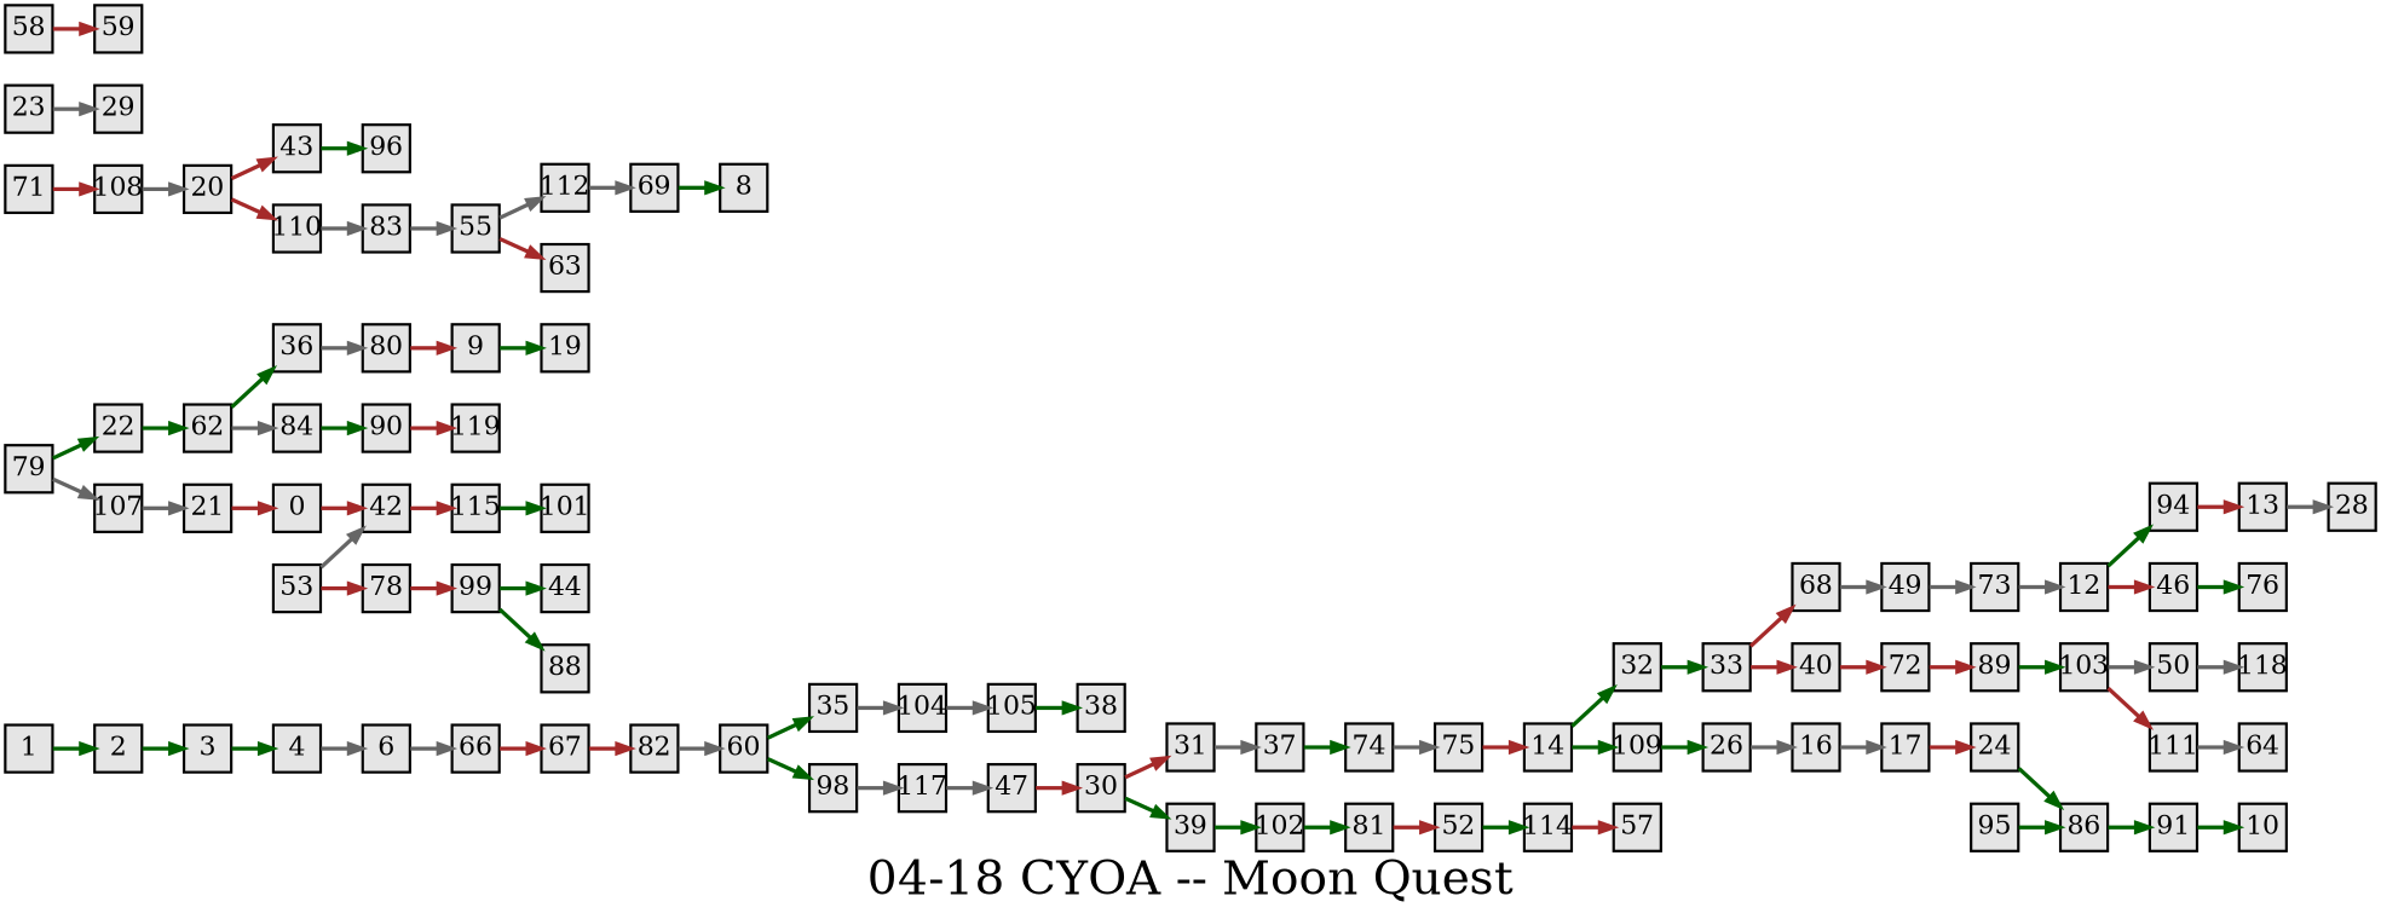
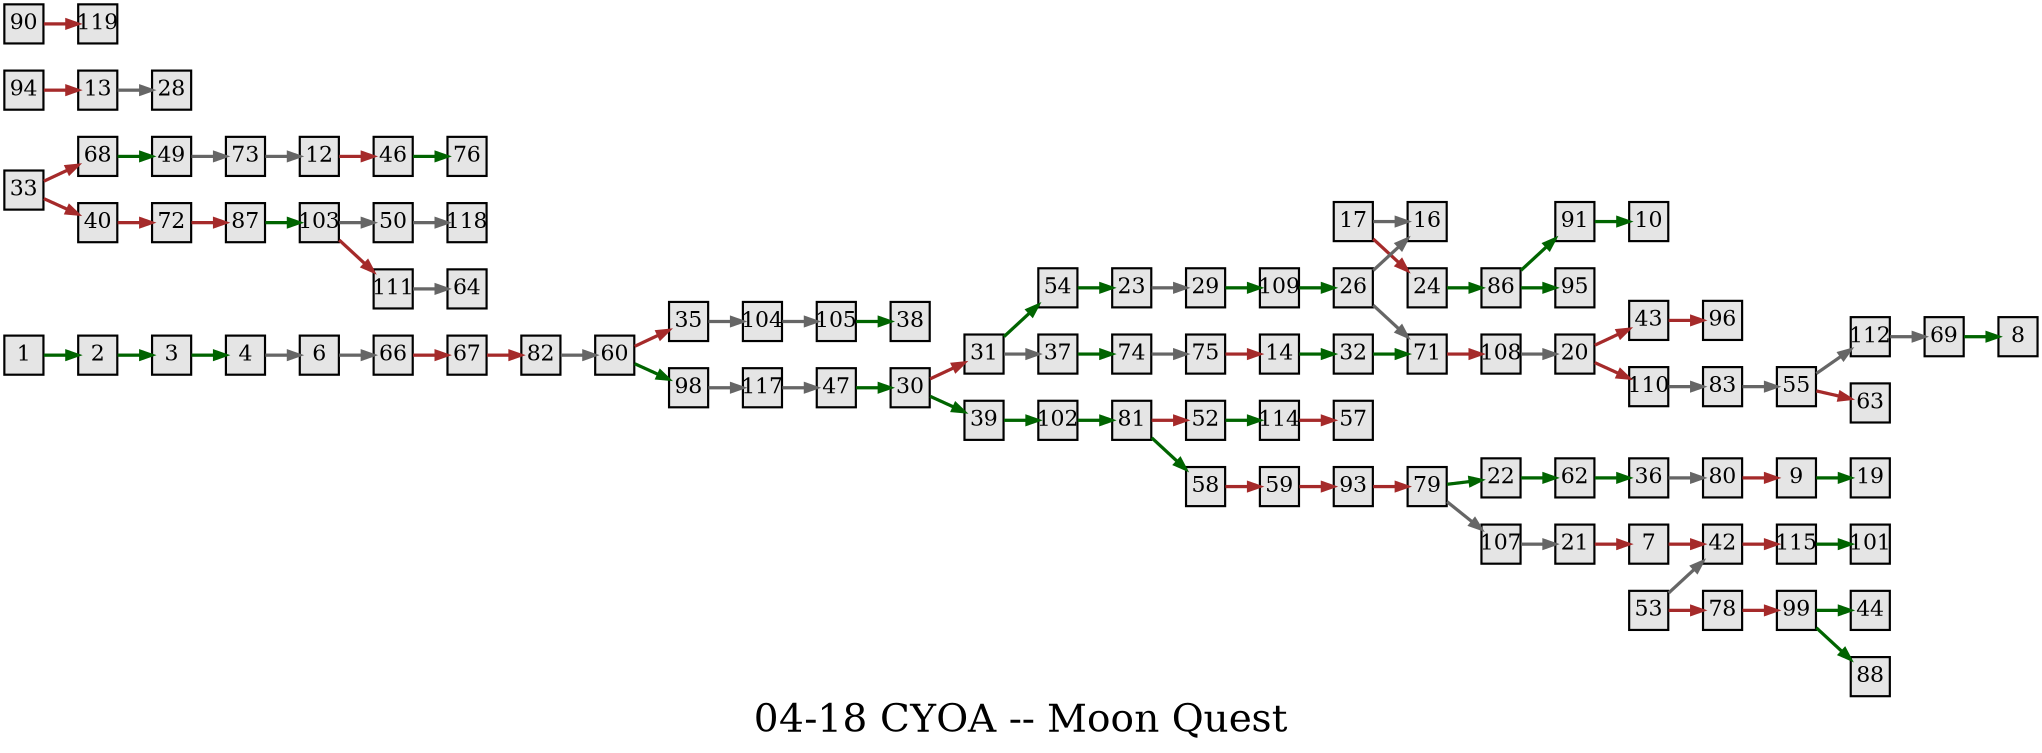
  digraph {
    fontsize=36
    label="04-18 CYOA -- Moon Quest"
    nodesep=0.35
    ordering=out
    rankdir=LR
    ranksep=0.45
    node [fillcolor=grey90 fixedsize=true fontsize=20 labelfloat=true margin="0,0" penwidth=2 regular=true shape=rect style=filled]
    edge [color=darkgreen fontsize=12 labelfloat=true penwidth=3]
    1
    2
    3
    4
    6
    66
    67
    82
-   7 [label=0]
+   7
    42
    115
    53
    78
    101
    9
    19
    12
    94
    46
    13
    76
    28
    14
    32
    33
    68
    40
    16
    17
    24
    86
    91
    95
    20
    43
    110
    96
    83
    55
    21
    22
    62
    36
-   84
    80
    90
    23
    29
    109
    26
    10
    71
    108
    30
    31
    39
+   54
    37
    74
    75
    49
    72
    73
-   87 [label=89]
+   87
    35
    104
    105
    38
    102
    81
    52
    58
    103
    99
    47
    50
    118
    114
    57
    44
    88
    112
    63
    69
    8
    59
+   93
    79
    107
    60
    98
    117
    119
    111
    64
    1 -> 2
    2 -> 3
    3 -> 4
    4 -> 6 [color=gray40]
    6 -> 66 [color=gray40]
    66 -> 67 [color=brown]
    67 -> 82 [color=brown]
    82 -> 60 [color=gray40]
    7 -> 42 [color=brown]
    42 -> 115 [color=brown]
    115 -> 101
    53 -> 42 [color=gray40]
    53 -> 78 [color=brown]
    78 -> 99 [color=brown]
    9 -> 19
-   12 -> 94
    12 -> 46 [color=brown]
    94 -> 13 [color=brown]
    46 -> 76
    13 -> 28 [color=gray40]
    14 -> 32
-   32 -> 33
+   32 -> 71
    33 -> 68 [color=brown]
    33 -> 40 [color=brown]
-   68 -> 49 [color=gray40]
+   68 -> 49
    40 -> 72 [color=brown]
-   16 -> 17 [color=gray40]
+   17 -> 16 [color=gray40]
    17 -> 24 [color=brown]
    24 -> 86
    86 -> 91
-   95 -> 86
+   86 -> 95
    91 -> 10
    20 -> 43 [color=brown]
    20 -> 110 [color=brown]
-   43 -> 96
+   43 -> 96 [color=brown]
    110 -> 83 [color=gray40]
    83 -> 55 [color=gray40]
    55 -> 112 [color=gray40]
    55 -> 63 [color=brown]
    21 -> 7 [color=brown]
    22 -> 62
    62 -> 36
-   62 -> 84 [color=gray40]
    36 -> 80 [color=gray40]
-   84 -> 90
    80 -> 9 [color=brown]
    90 -> 119 [color=brown]
    23 -> 29 [color=gray40]
-   14 -> 109
+   29 -> 109
    109 -> 26
    26 -> 16 [color=gray40]
+   26 -> 71 [color=gray40]
    71 -> 108 [color=brown]
    108 -> 20 [color=gray40]
    30 -> 31 [color=brown]
    30 -> 39
+   31 -> 54
    31 -> 37 [color=gray40]
    39 -> 102
+   54 -> 23
    37 -> 74
    74 -> 75 [color=gray40]
    75 -> 14 [color=brown]
    49 -> 73 [color=gray40]
    72 -> 87 [color=brown]
    73 -> 12 [color=gray40]
    87 -> 103
    35 -> 104 [color=gray40]
    104 -> 105 [color=gray40]
    105 -> 38
    102 -> 81
    81 -> 52 [color=brown]
+   81 -> 58
    52 -> 114
    58 -> 59 [color=brown]
    103 -> 50 [color=gray40]
    103 -> 111 [color=brown]
    99 -> 44
    99 -> 88
-   47 -> 30 [color=brown]
+   47 -> 30
    50 -> 118 [color=gray40]
    114 -> 57 [color=brown]
    112 -> 69 [color=gray40]
    69 -> 8
+   59 -> 93 [color=brown]
+   93 -> 79 [color=brown]
    79 -> 22
    79 -> 107 [color=gray40]
    107 -> 21 [color=gray40]
-   60 -> 35
+   60 -> 35 [color=brown]
    60 -> 98
    98 -> 117 [color=gray40]
    117 -> 47 [color=gray40]
    111 -> 64 [color=gray40]
  }
